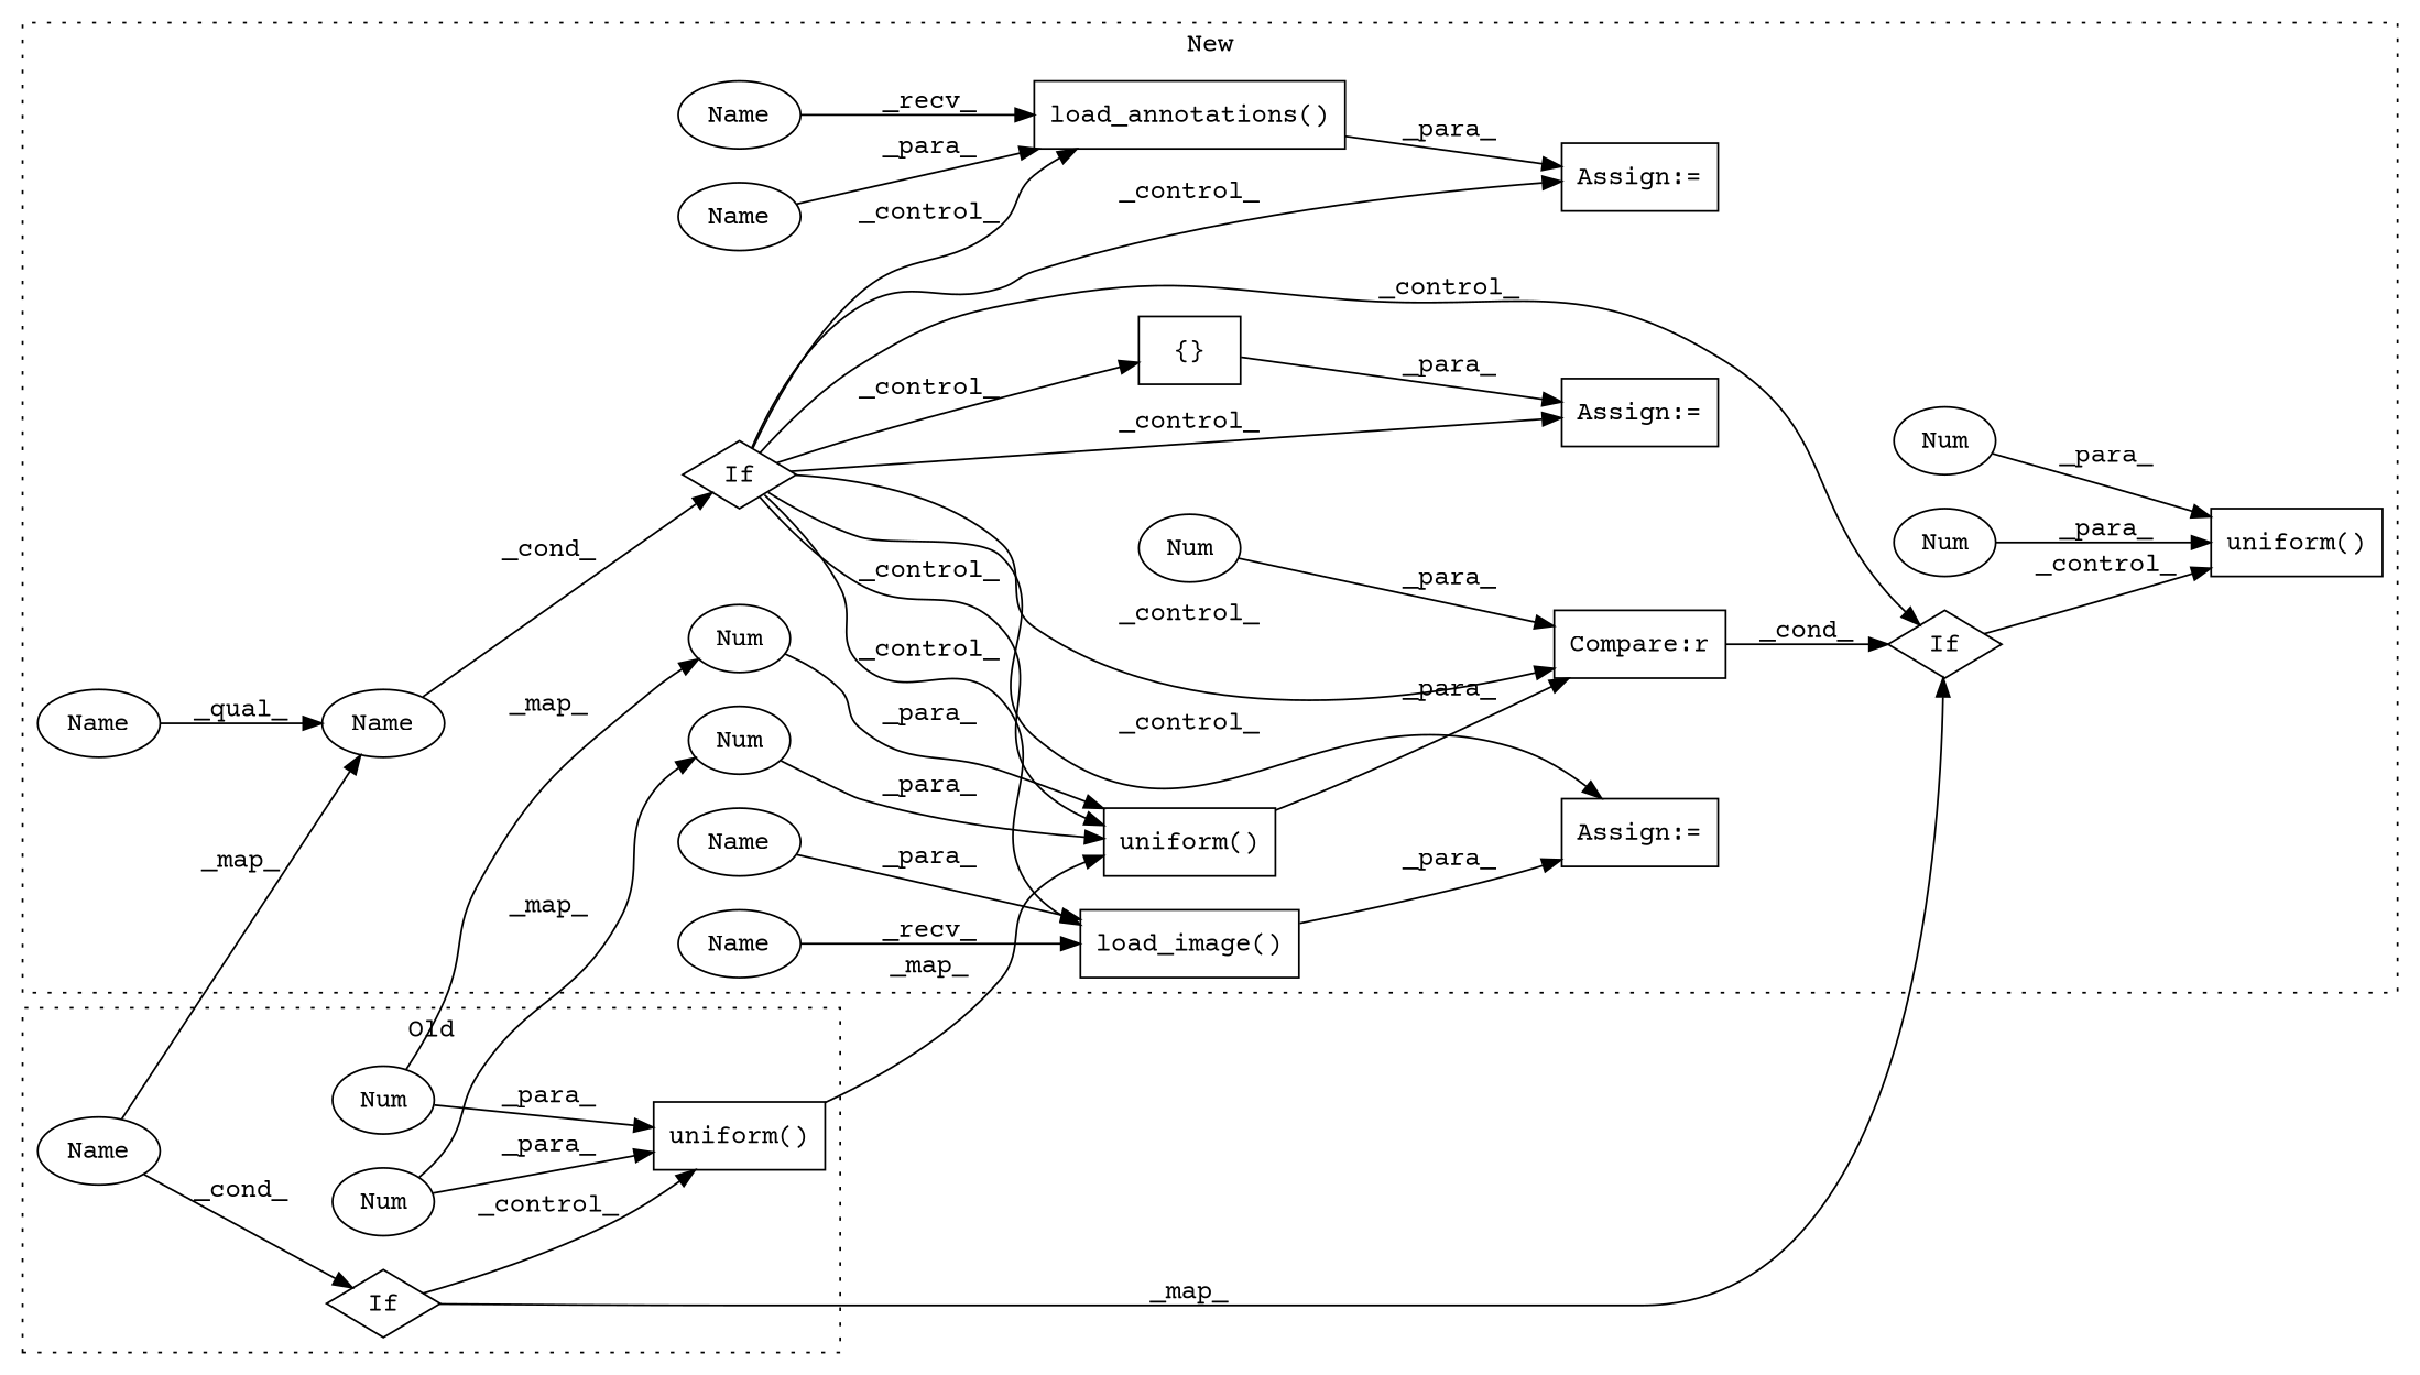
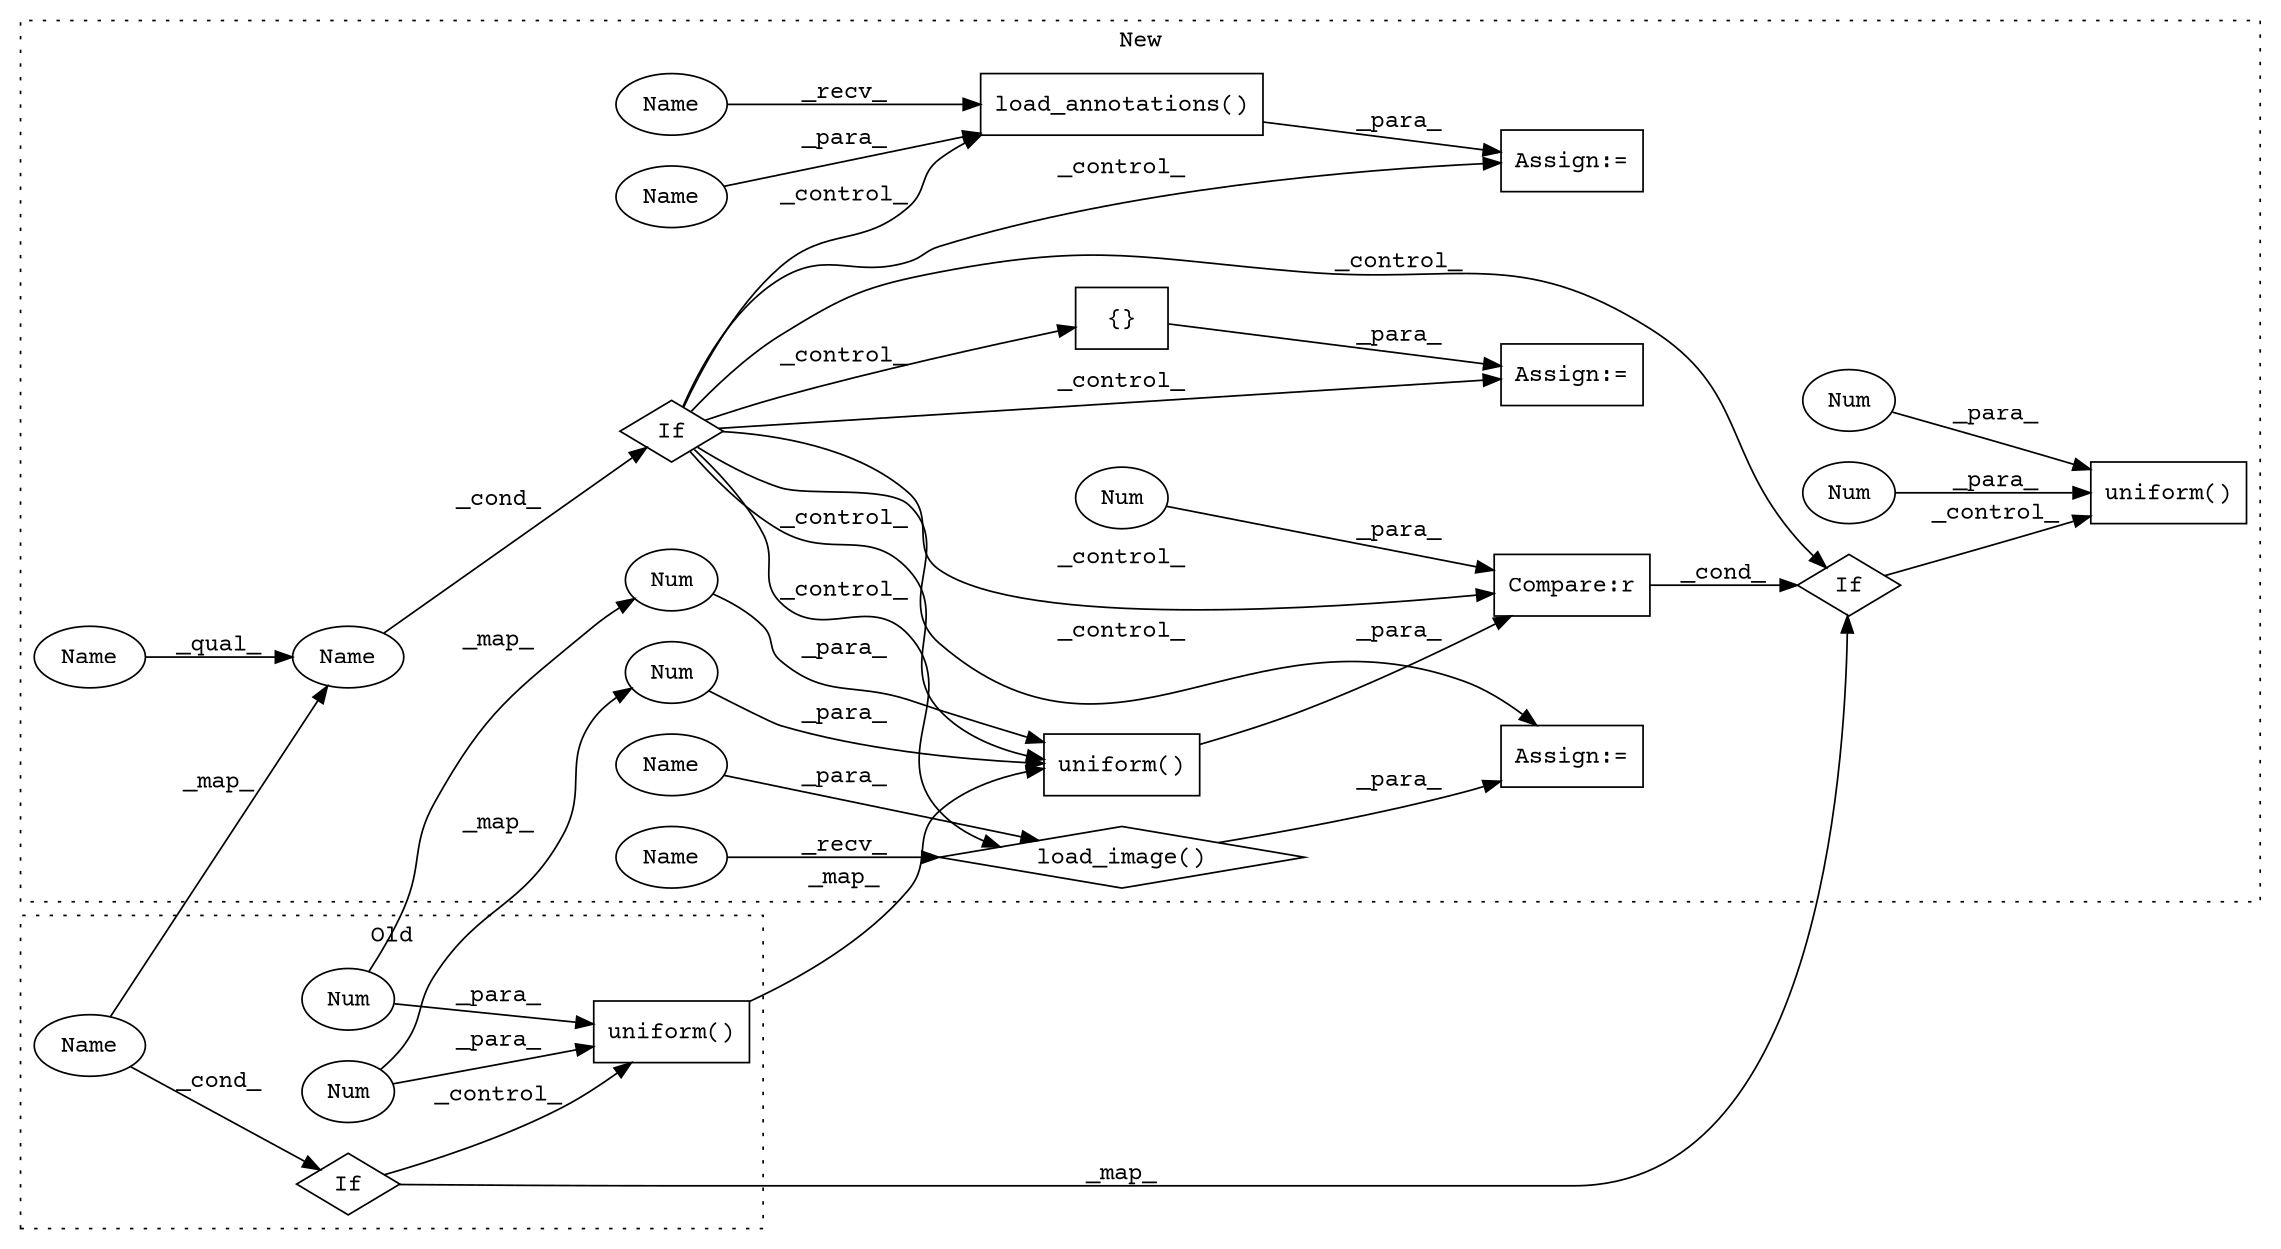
  digraph {
    rankdir=LR
    fontname="Courier Prime"
    node [a=76 l=3 s=4587 shape=ellipse fontname="Courier Prime"]
    edge [fontname="Courier Prime"]
    n1 [a=75 l="18,1" label="uniform()" s="5339,5367" shape=box]
    n2 [l=4 label=Num s=5357]
    n3 [l=4 label=Num s=5363]
    n4 [a=87 l=15 label=Name]
    n5 [a=96 label=If s=4584 shape=diamond]
    n6 [a=75 l="18,1" label="uniform()" s="4619,4642" shape=box]
    n7 [l=1 label=Num s=4637]
    n8 [l=2 label=Num s=4640]
    n9 [a=96 label=If s=4584 shape=diamond]
    n10 [a=87 l=15 label=Name]
    n11 [a=96 label=If s=4616 shape=diamond]
    n12 [a=95 l="1,1" label="{}" s="9143,9183" shape=box]
    n13 [a=40 l=30 label="Compare:r" s=4619 shape=box]
    n14 [a=75 l="18,1" label="uniform()" s="5450,5476" shape=box]
    n15 [a=75 l="22,1" label="load_annotations()" s="9094,9119" shape=box]
    n16 [label=Num s=5473]
    n17 [label=Num s=4646]
-   n18 [a=75 l="16,1" label="load_image()" s="9053,9072" shape=box]
+   n18 [a=75 l="16,1" label="load_image()" s="9053,9072" shape=diamond]
    n19 [label=Num s=5468]
    n20 [a=68 label="Assign:=" s=9140 shape=box]
    n21 [a=68 label="Assign:=" s=9050 shape=box]
    n22 [a=68 label="Assign:=" s=9091 shape=box]
    n23 [a=87 l=4 label=Name]
    n24 [a=87 l=4 label=Name s=9094]
    n25 [a=87 l=4 label=Name s=9053]
    n26 [a=87 label=Name s=9069]
    n27 [a=87 label=Name s=9116]
    subgraph cluster_1 {
      label=Old
      style=dotted
      n1
      n2
      n3
      n4
      n5
    }
    subgraph cluster_2 {
      label=New
      style=dotted
      n6
      n7
      n8
      n9
      n10
      n11
      n12
      n13
      n14
      n15
      n16
      n17
      n18
      n19
      n20
      n21
      n22
      n23
      n24
      n25
      n26
      n27
    }
    n1 -> n6 [label=_map_]
    n2 -> n1 [label=_para_]
    n2 -> n7 [label=_map_]
    n3 -> n1 [label=_para_]
    n3 -> n8 [label=_map_]
    n4 -> n5 [label=_cond_]
    n4 -> n10 [label=_map_]
    n5 -> n1 [label=_control_]
    n5 -> n11 [label=_map_]
    n6 -> n13 [label=_para_]
    n7 -> n6 [label=_para_]
    n8 -> n6 [label=_para_]
    n9 -> n6 [label=_control_]
    n9 -> n11 [label=_control_]
    n9 -> n12 [label=_control_]
    n9 -> n13 [label=_control_]
    n9 -> n15 [label=_control_]
    n9 -> n18 [label=_control_]
    n9 -> n20 [label=_control_]
    n9 -> n21 [label=_control_]
    n9 -> n22 [label=_control_]
    n10 -> n9 [label=_cond_]
    n11 -> n14 [label=_control_]
    n12 -> n20 [label=_para_]
    n13 -> n11 [label=_cond_]
    n15 -> n22 [label=_para_]
    n16 -> n14 [label=_para_]
    n17 -> n13 [label=_para_]
    n18 -> n21 [label=_para_]
    n19 -> n14 [label=_para_]
    n23 -> n10 [label=_qual_]
    n24 -> n15 [label=_recv_]
    n25 -> n18 [label=_recv_]
    n26 -> n18 [label=_para_]
    n27 -> n15 [label=_para_]
  }
